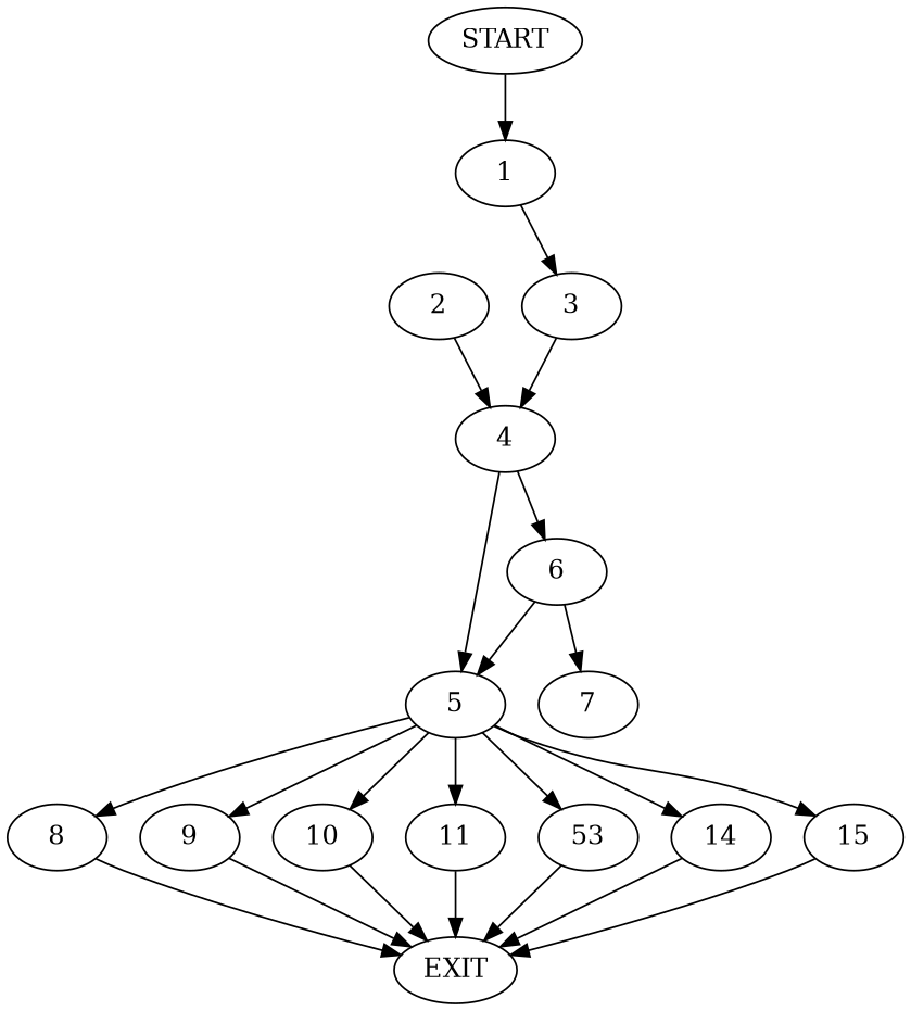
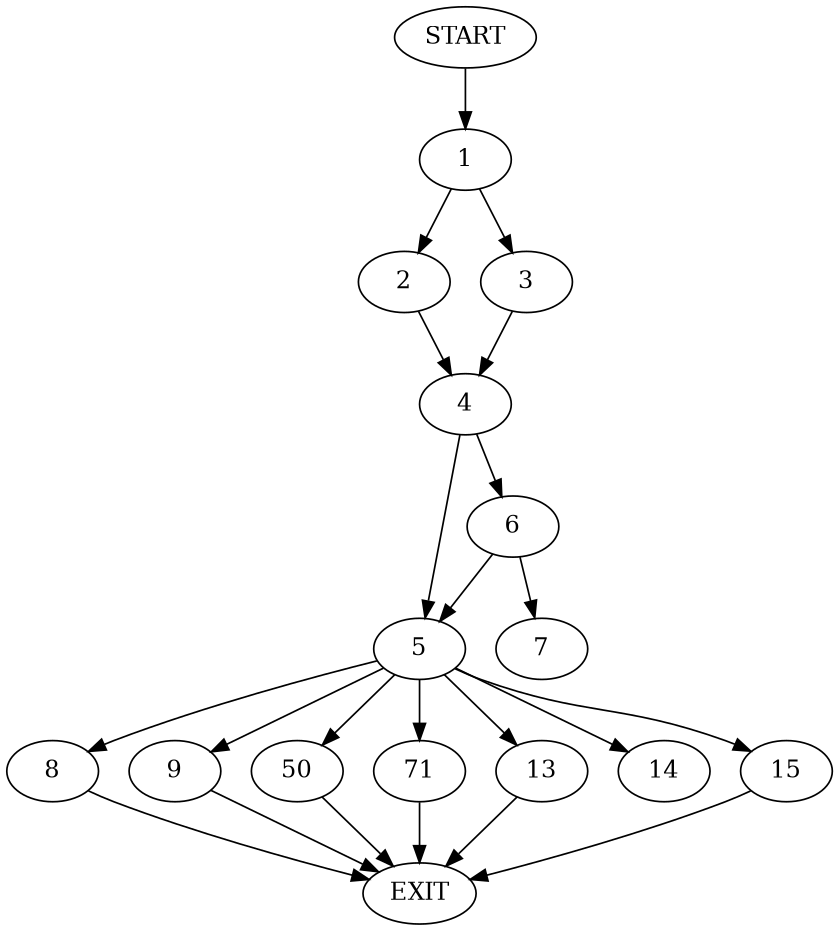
  digraph {
    n1 [label=START]
    1
    2
    3
    n5 [label=EXIT]
    4
    5
    6
    8
    9
-   10
-   11
-   13 [label=53]
+   10 [label=50]
+   11 [label=71]
+   13
    14
    15
    7
    n1 -> 1
+   1 -> 2
    1 -> 3
    2 -> 4
    3 -> 4
    4 -> 5
    4 -> 6
    5 -> 8
    5 -> 9
    5 -> 10
    5 -> 11
    5 -> 13
    5 -> 14
    5 -> 15
    6 -> 5
    6 -> 7
    8 -> n5
    9 -> n5
    10 -> n5
    11 -> n5
    13 -> n5
-   14 -> n5
    15 -> n5
  }
